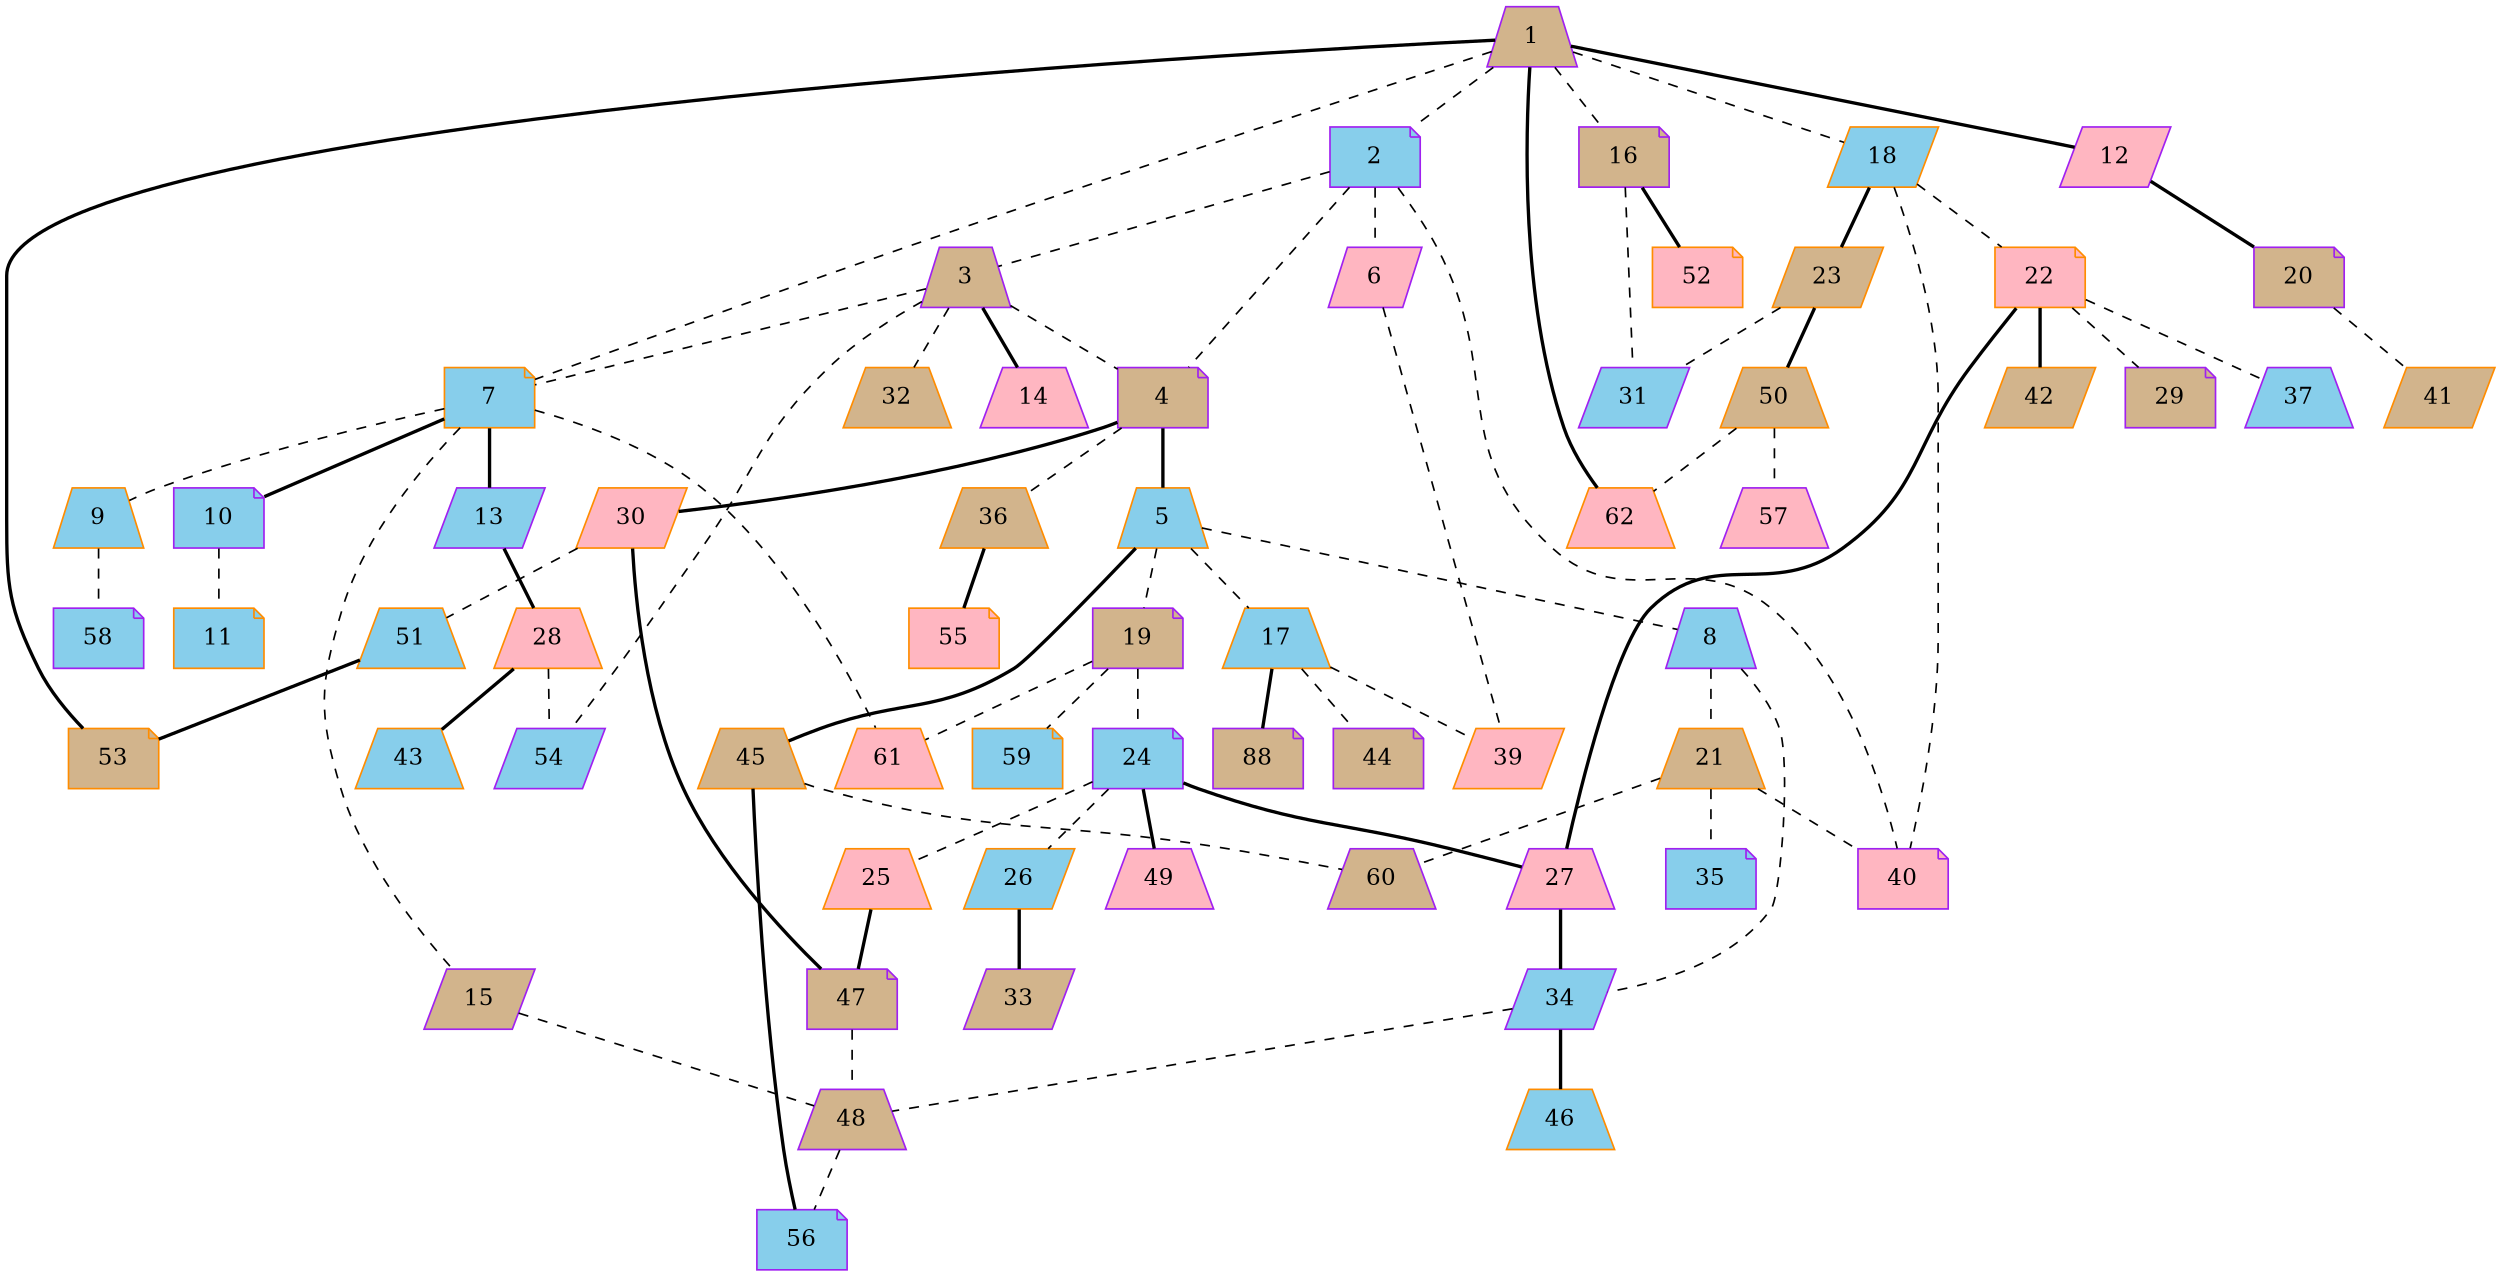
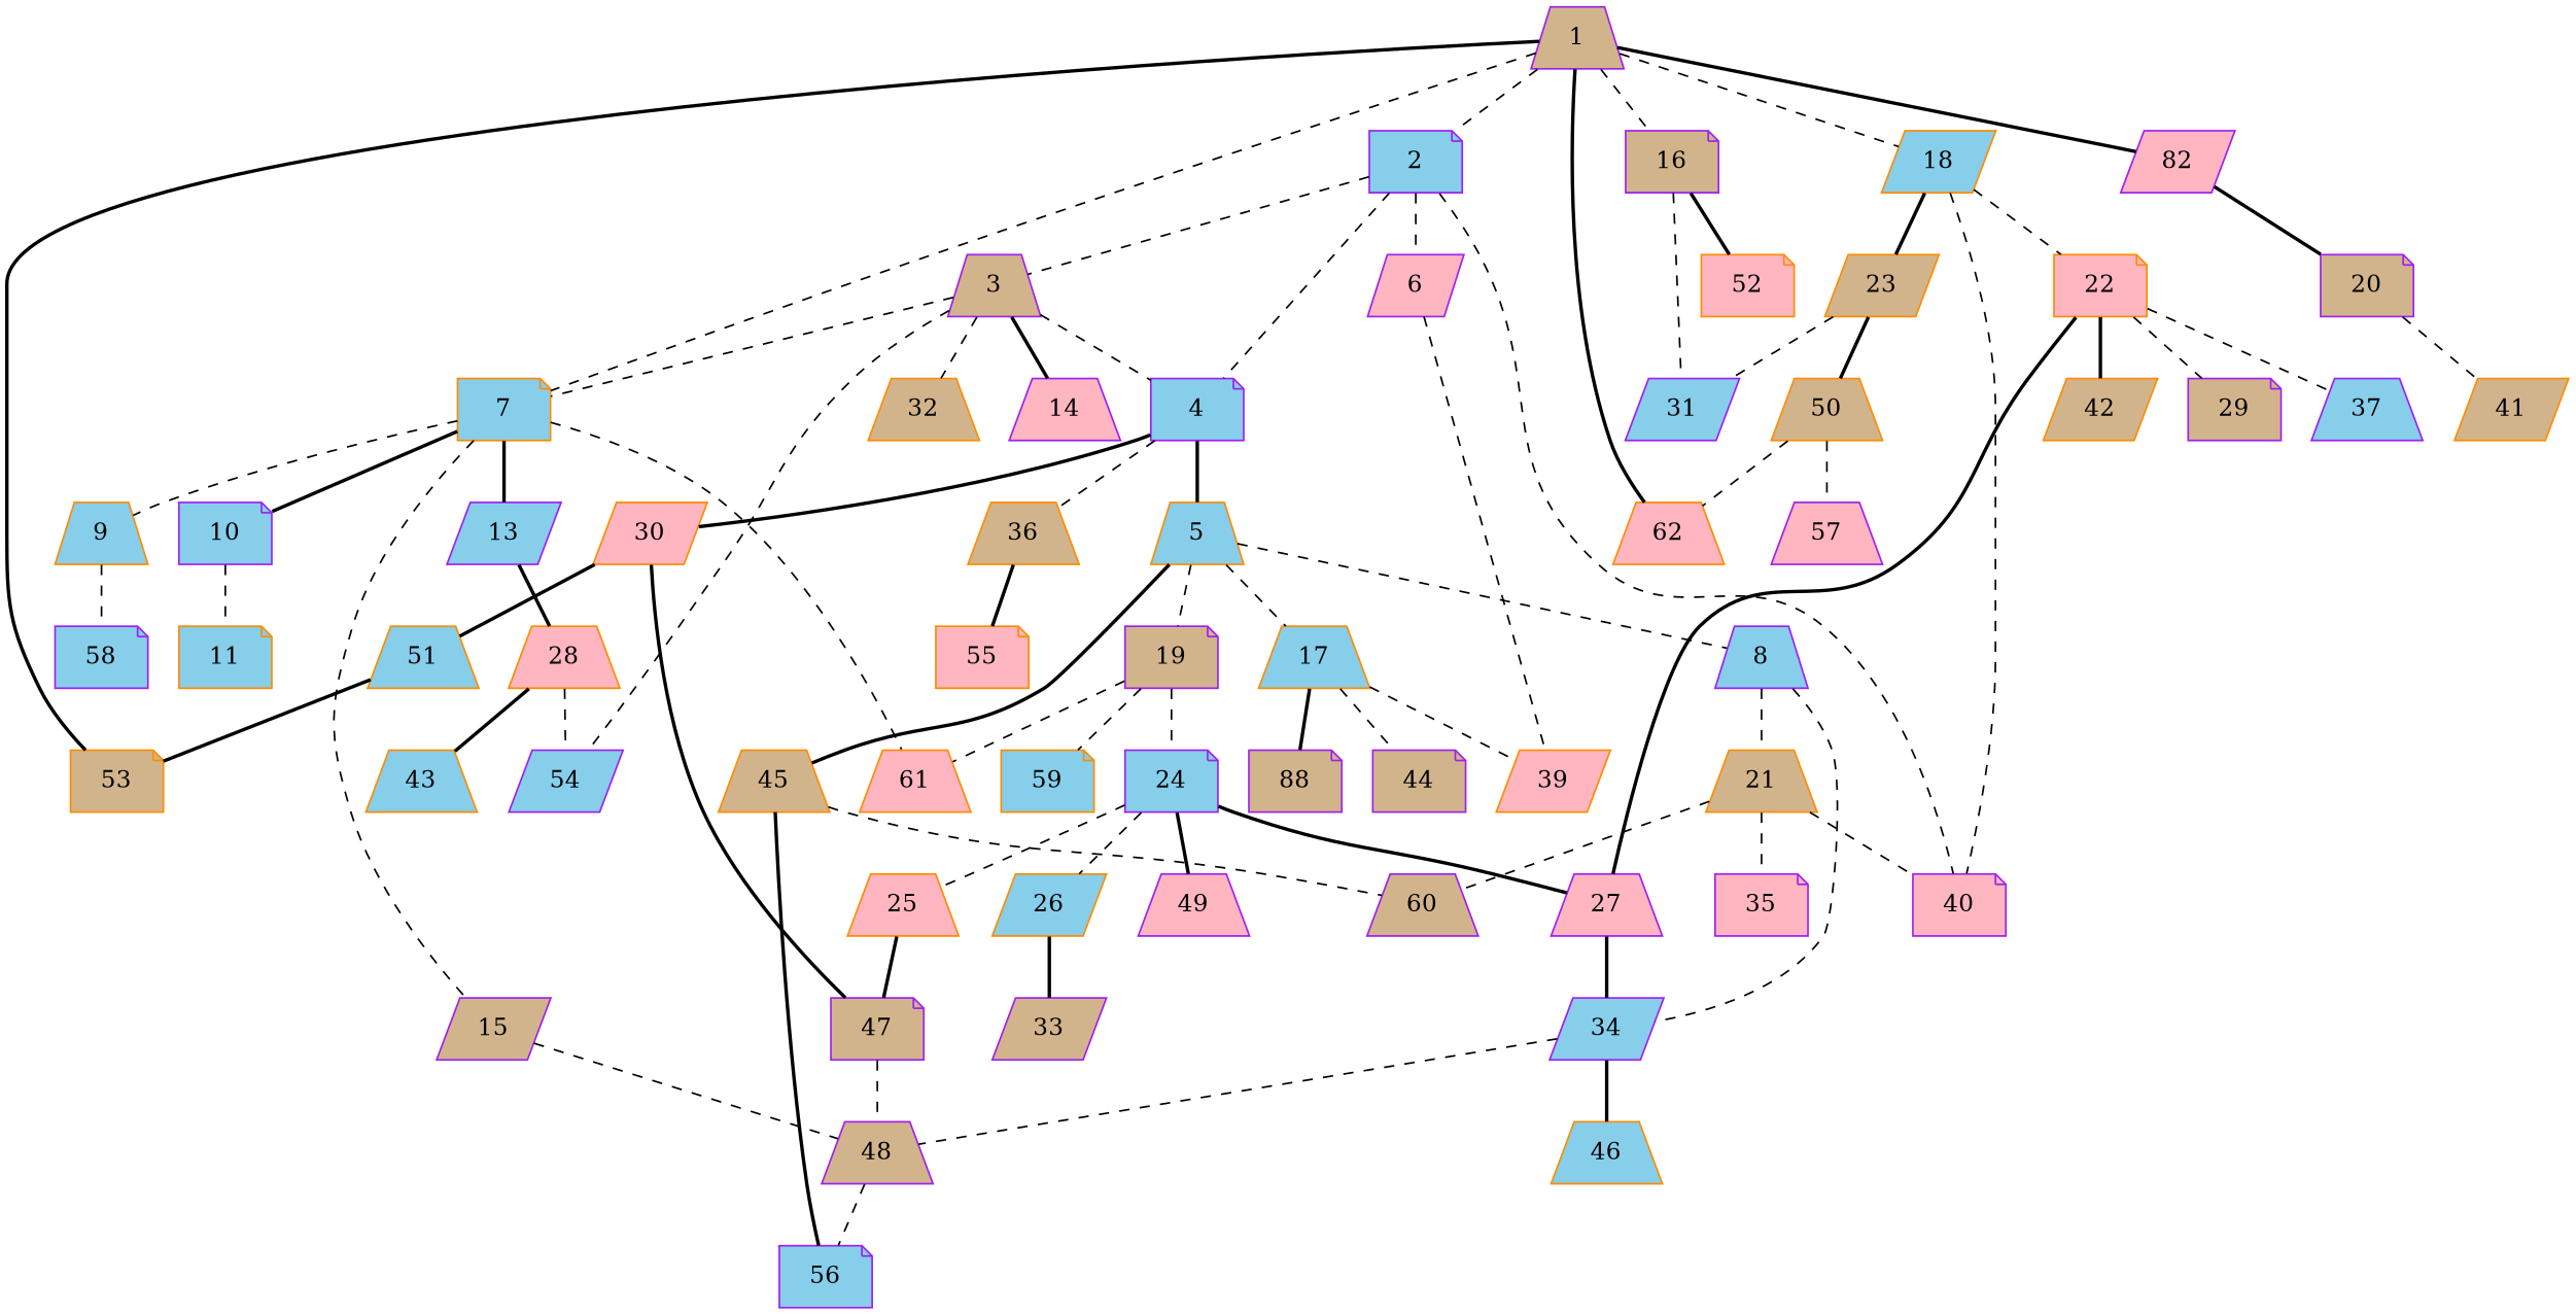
  graph {
    node [color=purple fillcolor=skyblue shape=trapezium style=filled]
    edge [style=dashed]
    1 [fillcolor=tan]
    2 [shape=note]
    7 [color=darkorange shape=note]
-   12 [fillcolor=lightpink shape=parallelogram]
+   12 [fillcolor=lightpink shape=parallelogram label=82]
    16 [fillcolor=tan shape=note]
    18 [color=darkorange shape=parallelogram]
    53 [color=darkorange fillcolor=tan shape=note]
    62 [color=darkorange fillcolor=lightpink]
    3 [fillcolor=tan]
-   4 [fillcolor=tan shape=note]
+   4 [shape=note]
    6 [fillcolor=lightpink shape=parallelogram]
    40 [fillcolor=lightpink shape=note]
    9 [color=darkorange]
    10 [shape=note]
    13 [shape=parallelogram]
    15 [fillcolor=tan shape=parallelogram]
    61 [color=darkorange fillcolor=lightpink]
    20 [fillcolor=tan shape=note]
    31 [shape=parallelogram]
    52 [color=darkorange fillcolor=lightpink shape=note]
    22 [color=darkorange fillcolor=lightpink shape=note]
    23 [color=darkorange fillcolor=tan shape=parallelogram]
    14 [fillcolor=lightpink]
    32 [color=darkorange fillcolor=tan]
    54 [shape=parallelogram]
    5 [color=darkorange]
    30 [color=darkorange fillcolor=lightpink shape=parallelogram]
    36 [color=darkorange fillcolor=tan]
    39 [color=darkorange fillcolor=lightpink shape=parallelogram]
    8
    17 [color=darkorange]
    19 [fillcolor=tan shape=note]
    45 [color=darkorange fillcolor=tan]
    47 [fillcolor=tan shape=note]
    51 [color=darkorange]
    55 [color=darkorange fillcolor=lightpink shape=note]
    21 [color=darkorange fillcolor=tan]
    34 [shape=parallelogram]
    n39 [fillcolor=tan label=88 shape=note]
    44 [fillcolor=tan shape=note]
    24 [shape=note]
    59 [color=darkorange shape=note]
    60 [fillcolor=tan]
    56 [shape=note]
    58 [shape=note]
    11 [color=darkorange shape=note]
    28 [color=darkorange fillcolor=lightpink]
    48 [fillcolor=tan]
-   35 [shape=note]
+   35 [fillcolor=lightpink shape=note]
    46 [color=darkorange]
    41 [color=darkorange fillcolor=tan shape=parallelogram]
    43 [color=darkorange]
    27 [fillcolor=lightpink]
    29 [fillcolor=tan shape=note]
    37
    42 [color=darkorange fillcolor=tan shape=parallelogram]
    50 [color=darkorange fillcolor=tan]
    25 [color=darkorange fillcolor=lightpink]
    26 [color=darkorange shape=parallelogram]
    49 [fillcolor=lightpink]
    57 [fillcolor=lightpink]
    33 [fillcolor=tan shape=parallelogram]
    1 -- 2
    1 -- 7
    1 -- 12 [style=bold]
    1 -- 16
    1 -- 18
    1 -- 53 [style=bold]
    1 -- 62 [style=bold]
    2 -- 3
    2 -- 4
    2 -- 6
    2 -- 40
    7 -- 9
    7 -- 10 [style=bold]
    7 -- 13 [style=bold]
    7 -- 15
    7 -- 61
    12 -- 20 [style=bold]
    16 -- 31
    16 -- 52 [style=bold]
    18 -- 40
    18 -- 22
    18 -- 23 [style=bold]
    3 -- 7
    3 -- 4
    3 -- 14 [style=bold]
    3 -- 32
    3 -- 54
    4 -- 5 [style=bold]
    4 -- 30 [style=bold]
    4 -- 36
    6 -- 39
    9 -- 58
    10 -- 11
    13 -- 28 [style=bold]
    15 -- 48
    20 -- 41
    22 -- 27 [style=bold]
    22 -- 29
    22 -- 37
    22 -- 42 [style=bold]
    23 -- 31
    23 -- 50 [style=bold]
    5 -- 8
    5 -- 17
    5 -- 19
    5 -- 45 [style=bold]
    30 -- 47 [style=bold]
-   30 -- 51
+   30 -- 51 [style=bold]
    36 -- 55 [style=bold]
    8 -- 21
    8 -- 34
    17 -- 39
    17 -- n39 [style=bold]
    17 -- 44
    19 -- 61
    19 -- 24
    19 -- 59
    45 -- 60
    45 -- 56 [style=bold]
    47 -- 48
    51 -- 53 [style=bold]
    21 -- 40
    21 -- 60
    21 -- 35
    34 -- 48
    34 -- 46 [style=bold]
    24 -- 27 [style=bold]
    24 -- 25
    24 -- 26
    24 -- 49 [style=bold]
    28 -- 54
    28 -- 43 [style=bold]
    48 -- 56
    27 -- 34 [style=bold]
    50 -- 62
    50 -- 57
    25 -- 47 [style=bold]
    26 -- 33 [style=bold]
  }
